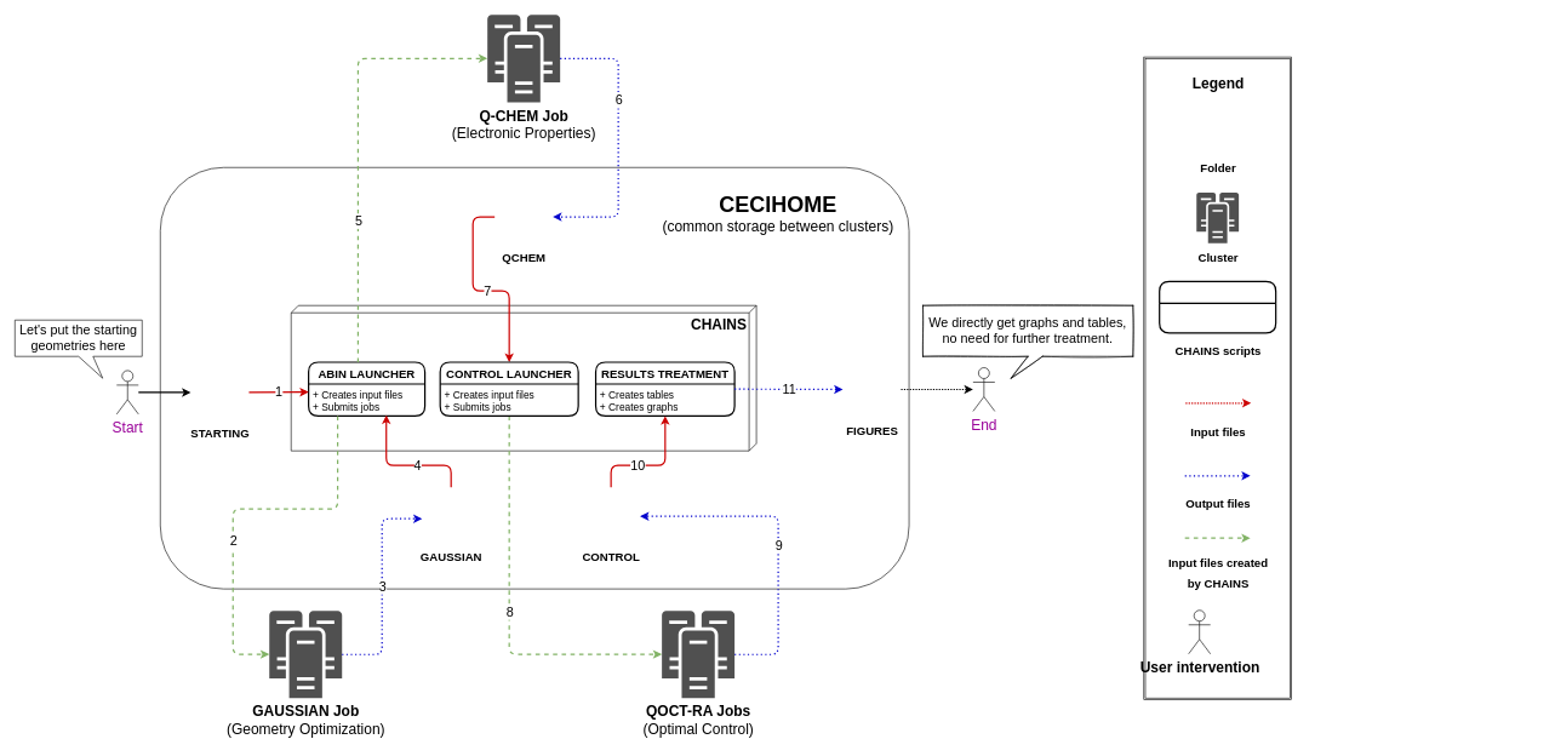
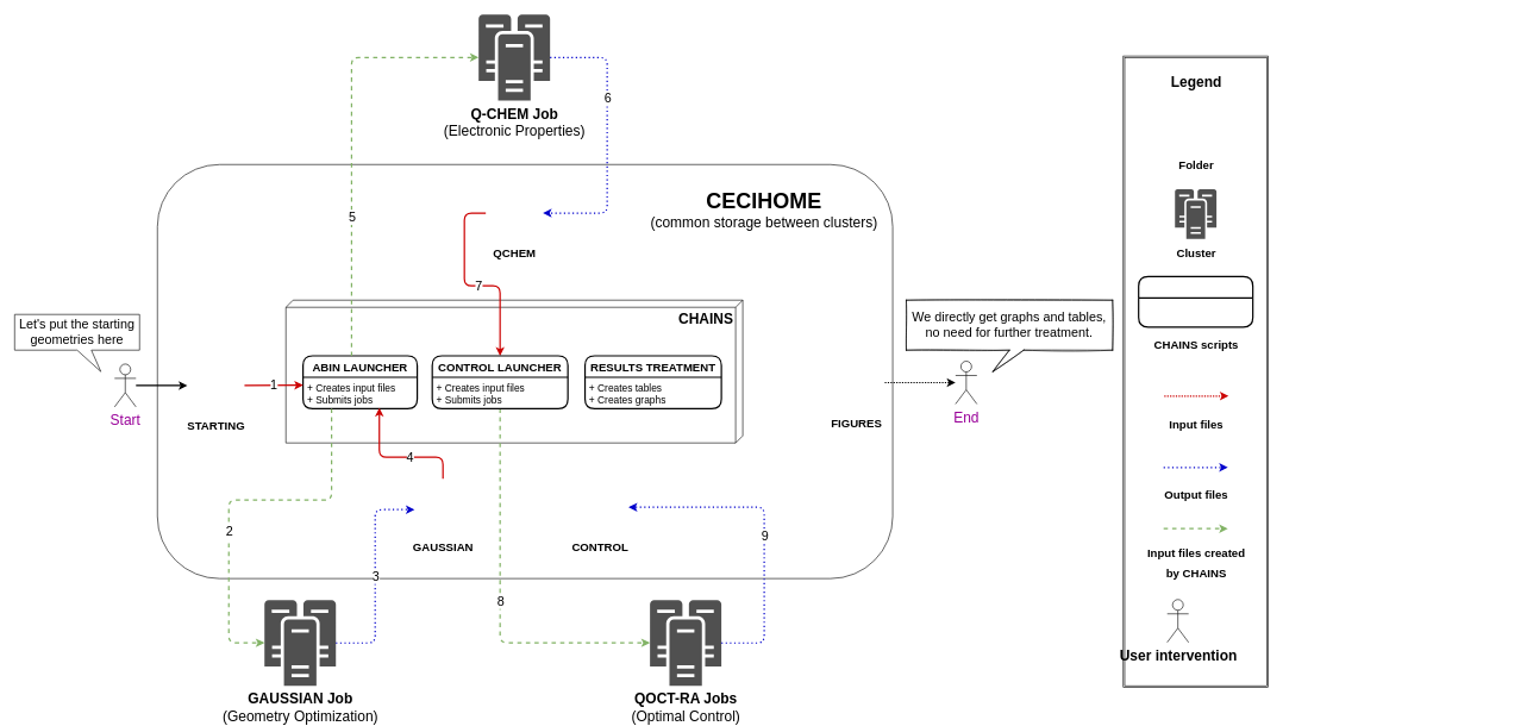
  <mxCell id="0" />
  <mxCell id="1" parent="0" />
  <mxCell id="2" value="" style="whiteSpace=wrap;html=1;fontSize=20;align=right;rounded=1;" parent="1" vertex="1"><mxGeometry x="220" y="230" width="1030" height="580" as="geometry" /></mxCell>
  <mxCell id="3" value="&lt;div style=&quot;font-size: 20px&quot; align=&quot;right&quot;&gt;&lt;b style=&quot;font-size: 20px&quot;&gt;CHAINS&lt;/b&gt;&lt;/div&gt;" style="verticalAlign=top;align=right;spacingTop=8;spacingLeft=2;spacingRight=12;shape=cube;size=10;direction=south;fontStyle=0;html=1;fontSize=20;rounded=1;" parent="1" vertex="1"><mxGeometry x="400" y="420" width="640" height="200" as="geometry" /></mxCell>
  <mxCell id="4" value="&lt;span style=&quot;font-size: 16px&quot;&gt;STARTING&lt;/span&gt;" style="shape=image;html=1;verticalAlign=top;verticalLabelPosition=bottom;labelBackgroundColor=#ffffff;imageAspect=0;aspect=fixed;image=https://cdn2.iconfinder.com/data/icons/essential-web-3/50/folder-open-storage-file-organize-128.png;fontSize=16;fontStyle=1;rounded=1;" parent="1" vertex="1"><mxGeometry x="262" y="499.5" width="80" height="80" as="geometry" /></mxCell>
  <mxCell id="5" value="GAUSSIAN" style="shape=image;html=1;verticalAlign=top;verticalLabelPosition=bottom;labelBackgroundColor=#ffffff;imageAspect=0;aspect=fixed;image=https://cdn2.iconfinder.com/data/icons/essential-web-3/50/folder-open-storage-file-organize-128.png;fontSize=16;fontStyle=1;rounded=1;" parent="1" vertex="1"><mxGeometry x="580" y="670" width="80" height="80" as="geometry" /></mxCell>
  <mxCell id="6" value="QCHEM" style="shape=image;html=1;verticalAlign=top;verticalLabelPosition=bottom;labelBackgroundColor=#ffffff;imageAspect=0;aspect=fixed;image=https://cdn2.iconfinder.com/data/icons/essential-web-3/50/folder-open-storage-file-organize-128.png;fontSize=16;fontStyle=1;rounded=1;" parent="1" vertex="1"><mxGeometry x="680" y="258" width="80" height="80" as="geometry" /></mxCell>
  <mxCell id="7" value="&lt;div&gt;CONTROL&lt;/div&gt;" style="shape=image;html=1;verticalAlign=top;verticalLabelPosition=bottom;labelBackgroundColor=#ffffff;imageAspect=0;aspect=fixed;image=https://cdn2.iconfinder.com/data/icons/essential-web-3/50/folder-open-storage-file-organize-128.png;fontSize=16;fontStyle=1;rounded=1;" parent="1" vertex="1"><mxGeometry x="800" y="670" width="80" height="80" as="geometry" /></mxCell>
  <mxCell id="8" value="FIGURES" style="shape=image;html=1;verticalAlign=top;verticalLabelPosition=bottom;labelBackgroundColor=#ffffff;imageAspect=0;aspect=fixed;image=https://cdn2.iconfinder.com/data/icons/essential-web-3/50/folder-open-storage-file-organize-128.png;fontSize=16;fontStyle=1;rounded=1;" parent="1" vertex="1"><mxGeometry x="1159" y="495.5" width="80" height="80" as="geometry" /></mxCell>
  <mxCell id="9" value="&lt;b&gt;GAUSSIAN Job&lt;/b&gt; &lt;br&gt;(Geometry Optimization)" style="pointerEvents=1;shadow=0;dashed=0;html=1;strokeColor=none;fillColor=#505050;labelPosition=center;verticalLabelPosition=bottom;verticalAlign=top;outlineConnect=0;align=center;shape=mxgraph.office.servers.cluster_server;fontSize=20;aspect=fixed;rounded=1;" parent="1" vertex="1"><mxGeometry x="370" y="840" width="100" height="120.41" as="geometry" /></mxCell>
  <mxCell id="10" value="&lt;b&gt;Q-CHEM Job&lt;/b&gt; &lt;br&gt;&lt;div&gt;(Electronic Properties)&lt;/div&gt;" style="pointerEvents=1;shadow=0;dashed=0;html=1;strokeColor=none;fillColor=#505050;labelPosition=center;verticalLabelPosition=bottom;verticalAlign=top;outlineConnect=0;align=center;shape=mxgraph.office.servers.cluster_server;fontSize=20;aspect=fixed;rounded=1;" parent="1" vertex="1"><mxGeometry x="670" y="20" width="100" height="120.41" as="geometry" /></mxCell>
  <mxCell id="11" value="&lt;b&gt;QOCT-RA Jobs&lt;/b&gt; &lt;br&gt;(Optimal Control)" style="pointerEvents=1;shadow=0;dashed=0;html=1;strokeColor=none;fillColor=#505050;labelPosition=center;verticalLabelPosition=bottom;verticalAlign=top;outlineConnect=0;align=center;shape=mxgraph.office.servers.cluster_server;fontSize=20;aspect=fixed;rounded=1;" parent="1" vertex="1"><mxGeometry x="910" y="840" width="100" height="120.41" as="geometry" /></mxCell>
  <mxCell id="12" value="&lt;font style=&quot;font-size: 30px&quot;&gt;&lt;b&gt;CECIHOME&lt;/b&gt;&lt;/font&gt;&lt;br&gt;(common storage between clusters)" style="text;html=1;strokeColor=none;fillColor=none;align=center;verticalAlign=middle;whiteSpace=wrap;fontSize=20;rounded=1;" parent="1" vertex="1"><mxGeometry x="890" y="258" width="360" height="70" as="geometry" /></mxCell>
  <mxCell id="13" value="&lt;font color=&quot;#990099&quot;&gt;Start&lt;/font&gt;" style="shape=umlActor;verticalLabelPosition=bottom;verticalAlign=top;html=1;outlineConnect=0;fontSize=20;align=center;rounded=1;" parent="1" vertex="1"><mxGeometry x="160" y="509.5" width="30" height="60" as="geometry" /></mxCell>
  <mxCell id="14" value="&lt;font color=&quot;#990099&quot;&gt;End&lt;/font&gt;" style="shape=umlActor;verticalLabelPosition=bottom;verticalAlign=top;html=1;outlineConnect=0;fontSize=20;align=center;rounded=1;" parent="1" vertex="1"><mxGeometry x="1338" y="505.5" width="30" height="60" as="geometry" /></mxCell>
  <mxCell id="15" value="ABIN LAUNCHER" style="swimlane;childLayout=stackLayout;horizontal=1;startSize=30;horizontalStack=0;fontSize=16;fontStyle=1;strokeWidth=2;resizeParent=0;resizeLast=1;shadow=0;dashed=0;align=center;rounded=1;" parent="1" vertex="1"><mxGeometry x="424" y="498" width="160" height="74" as="geometry" /></mxCell>
  <mxCell id="16" value="+ Creates input files&#10;+ Submits jobs" style="align=left;strokeColor=none;fillColor=none;spacingLeft=4;fontSize=14;verticalAlign=top;resizable=0;rotatable=0;part=1;rounded=1;" parent="15" vertex="1"><mxGeometry y="30" width="160" height="44" as="geometry" /></mxCell>
  <mxCell id="17" value="RESULTS TREATMENT" style="swimlane;childLayout=stackLayout;horizontal=1;startSize=30;horizontalStack=0;fontSize=16;fontStyle=1;strokeWidth=2;resizeParent=0;resizeLast=1;shadow=0;dashed=0;align=center;rounded=1;" parent="1" vertex="1"><mxGeometry x="819" y="497.995" width="191" height="74.01" as="geometry" /></mxCell>
  <mxCell id="18" value="+ Creates tables&#10;+ Creates graphs" style="align=left;strokeColor=none;fillColor=none;spacingLeft=4;fontSize=14;verticalAlign=top;resizable=0;rotatable=0;part=1;rounded=1;" parent="17" vertex="1"><mxGeometry y="30" width="191" height="44.01" as="geometry" /></mxCell>
  <mxCell id="19" value="" style="endArrow=classic;html=1;fontSize=20;strokeWidth=2;" parent="1" source="13" target="4" edge="1"><mxGeometry relative="1" as="geometry"><mxPoint x="40" y="654" as="sourcePoint" /><mxPoint x="140" y="654" as="targetPoint" /></mxGeometry></mxCell>
  <mxCell id="20" value="" style="endArrow=classic;html=1;fontSize=20;entryX=0;entryY=0.25;entryDx=0;entryDy=0;strokeColor=#CC0000;exitX=1;exitY=0.5;exitDx=0;exitDy=0;strokeWidth=2;" parent="1" source="4" target="16" edge="1"><mxGeometry relative="1" as="geometry"><mxPoint x="268" y="540" as="sourcePoint" /><mxPoint x="370" y="660" as="targetPoint" /></mxGeometry></mxCell>
  <mxCell id="21" value="1" style="edgeLabel;resizable=0;html=1;align=center;verticalAlign=middle;fontSize=18;rounded=1;" parent="20" connectable="0" vertex="1"><mxGeometry relative="1" as="geometry" /></mxCell>
  <mxCell id="22" value="" style="endArrow=classic;html=1;fontSize=20;jumpStyle=none;edgeStyle=orthogonalEdgeStyle;strokeColor=#82b366;dashed=1;exitX=0.25;exitY=1;exitDx=0;exitDy=0;fillColor=#d5e8d4;strokeWidth=2;" parent="1" source="16" target="9" edge="1"><mxGeometry relative="1" as="geometry"><mxPoint x="480" y="570" as="sourcePoint" /><mxPoint x="440" y="540.25" as="targetPoint" /><Array as="points"><mxPoint x="464" y="700" /><mxPoint x="320" y="700" /><mxPoint x="320" y="900" /></Array></mxGeometry></mxCell>
  <mxCell id="23" value="2" style="edgeLabel;resizable=0;html=1;align=center;verticalAlign=middle;fontSize=18;rounded=1;" parent="22" connectable="0" vertex="1"><mxGeometry relative="1" as="geometry"><mxPoint x="-11" y="44" as="offset" /></mxGeometry></mxCell>
  <mxCell id="24" value="" style="endArrow=classic;html=1;fontSize=20;jumpStyle=none;entryX=0.003;entryY=0.543;entryDx=0;entryDy=0;entryPerimeter=0;edgeStyle=orthogonalEdgeStyle;strokeColor=#0000CC;dashed=1;dashPattern=1 2;strokeWidth=2;" parent="1" source="9" target="5" edge="1"><mxGeometry relative="1" as="geometry"><mxPoint x="560" y="640" as="sourcePoint" /><mxPoint x="500" y="950" as="targetPoint" /></mxGeometry></mxCell>
  <mxCell id="25" value="3" style="edgeLabel;resizable=0;html=1;align=center;verticalAlign=middle;fontSize=18;rounded=1;" parent="24" connectable="0" vertex="1"><mxGeometry relative="1" as="geometry" /></mxCell>
  <mxCell id="26" value="" style="endArrow=classic;html=1;fontSize=20;jumpStyle=none;entryX=0.668;entryY=0.972;entryDx=0;entryDy=0;entryPerimeter=0;edgeStyle=orthogonalEdgeStyle;exitX=0.5;exitY=0;exitDx=0;exitDy=0;strokeColor=#CC0000;strokeWidth=2;" parent="1" source="5" target="16" edge="1"><mxGeometry relative="1" as="geometry"><mxPoint x="480" y="950.2" as="sourcePoint" /><mxPoint x="590.24" y="723.44" as="targetPoint" /><Array as="points"><mxPoint x="620" y="640" /><mxPoint x="531" y="640" /></Array></mxGeometry></mxCell>
  <mxCell id="27" value="4" style="edgeLabel;resizable=0;html=1;align=center;verticalAlign=middle;fontSize=18;rounded=1;" parent="26" connectable="0" vertex="1"><mxGeometry relative="1" as="geometry"><mxPoint x="17" as="offset" /></mxGeometry></mxCell>
  <mxCell id="28" value="" style="endArrow=classic;html=1;fontSize=20;entryX=0.5;entryY=0;entryDx=0;entryDy=0;exitX=0;exitY=0.5;exitDx=0;exitDy=0;edgeStyle=orthogonalEdgeStyle;strokeColor=#CC0000;strokeWidth=2;" parent="1" source="6" target="41" edge="1"><mxGeometry relative="1" as="geometry"><mxPoint x="628" y="390" as="sourcePoint" /><mxPoint x="800" y="390.25" as="targetPoint" /><Array as="points"><mxPoint x="650" y="298" /><mxPoint x="650" y="400" /><mxPoint x="700" y="400" /></Array></mxGeometry></mxCell>
  <mxCell id="29" value="7" style="edgeLabel;resizable=0;html=1;align=center;verticalAlign=middle;fontSize=18;rounded=1;" parent="28" connectable="0" vertex="1"><mxGeometry relative="1" as="geometry"><mxPoint x="11" as="offset" /></mxGeometry></mxCell>
  <mxCell id="30" value="" style="endArrow=classic;html=1;fontSize=20;exitX=0.5;exitY=1;exitDx=0;exitDy=0;edgeStyle=orthogonalEdgeStyle;strokeColor=#82b366;dashed=1;fillColor=#d5e8d4;strokeWidth=2;" parent="1" source="41" target="11" edge="1"><mxGeometry relative="1" as="geometry"><mxPoint x="720" y="798.41" as="sourcePoint" /><mxPoint x="760" y="1000.41" as="targetPoint" /><Array as="points"><mxPoint x="700" y="900" /></Array></mxGeometry></mxCell>
  <mxCell id="31" value="8" style="edgeLabel;resizable=0;html=1;align=center;verticalAlign=middle;fontSize=18;rounded=1;" parent="30" connectable="0" vertex="1"><mxGeometry relative="1" as="geometry"><mxPoint as="offset" /></mxGeometry></mxCell>
  <mxCell id="32" value="" style="endArrow=classic;html=1;fontSize=20;entryX=1;entryY=0.5;entryDx=0;entryDy=0;edgeStyle=orthogonalEdgeStyle;strokeColor=#0000CC;dashed=1;dashPattern=1 2;strokeWidth=2;" parent="1" source="11" target="7" edge="1"><mxGeometry relative="1" as="geometry"><mxPoint x="690" y="308" as="sourcePoint" /><mxPoint x="730" y="510" as="targetPoint" /><Array as="points"><mxPoint x="1070" y="900" /><mxPoint x="1070" y="710" /></Array></mxGeometry></mxCell>
  <mxCell id="33" value="9" style="edgeLabel;resizable=0;html=1;align=center;verticalAlign=middle;fontSize=18;rounded=1;" parent="32" connectable="0" vertex="1"><mxGeometry relative="1" as="geometry"><mxPoint y="9.8" as="offset" /></mxGeometry></mxCell>
- <mxCell id="34" value="" style="endArrow=classic;html=1;fontSize=20;jumpStyle=none;edgeStyle=orthogonalEdgeStyle;strokeColor=#CC0000;entryX=0.5;entryY=1;entryDx=0;entryDy=0;strokeWidth=2;" parent="1" source="7" target="18" edge="1"><mxGeometry relative="1" as="geometry"><mxPoint x="843.12" y="670" as="sourcePoint" /><mxPoint x="919" y="574" as="targetPoint" /><Array as="points"><mxPoint x="840" y="640" /><mxPoint x="915" y="640" /></Array></mxGeometry></mxCell>
- <mxCell id="35" value="10" style="edgeLabel;resizable=0;html=1;align=center;verticalAlign=middle;fontSize=18;rounded=1;" parent="34" connectable="0" vertex="1"><mxGeometry relative="1" as="geometry"><mxPoint x="-20" as="offset" /></mxGeometry></mxCell>
- <mxCell id="36" value="" style="endArrow=classic;html=1;fontSize=20;exitX=1;exitY=0.5;exitDx=0;exitDy=0;strokeColor=#0000CC;dashed=1;dashPattern=1 2;strokeWidth=2;" parent="1" source="17" target="8" edge="1"><mxGeometry relative="1" as="geometry"><mxPoint x="1002" y="610" as="sourcePoint" /><mxPoint x="1174" y="610.25" as="targetPoint" /></mxGeometry></mxCell>
- <mxCell id="37" value="11" style="edgeLabel;resizable=0;html=1;align=center;verticalAlign=middle;fontSize=18;rounded=1;" parent="36" connectable="0" vertex="1"><mxGeometry relative="1" as="geometry" /></mxCell>
  <mxCell id="38" value="" style="endArrow=classic;html=1;fontSize=20;exitX=1;exitY=0.5;exitDx=0;exitDy=0;dashed=1;dashPattern=1 1;strokeWidth=2;" parent="1" source="8" target="14" edge="1"><mxGeometry relative="1" as="geometry"><mxPoint x="1250" y="620" as="sourcePoint" /><mxPoint x="1424" y="620" as="targetPoint" /></mxGeometry></mxCell>
  <mxCell id="39" value="" style="endArrow=classic;html=1;fontSize=20;jumpStyle=none;exitX=0.425;exitY=0;exitDx=0;exitDy=0;edgeStyle=orthogonalEdgeStyle;strokeColor=#82b366;dashed=1;exitPerimeter=0;fillColor=#d5e8d4;strokeWidth=2;" parent="1" source="15" target="10" edge="1"><mxGeometry relative="1" as="geometry"><mxPoint x="520" y="500" as="sourcePoint" /><mxPoint x="670" y="41.059" as="targetPoint" /><Array as="points"><mxPoint x="492" y="80" /></Array></mxGeometry></mxCell>
  <mxCell id="40" value="5" style="edgeLabel;resizable=0;html=1;align=center;verticalAlign=middle;fontSize=18;rounded=1;" parent="39" connectable="0" vertex="1"><mxGeometry relative="1" as="geometry"><mxPoint y="103" as="offset" /></mxGeometry></mxCell>
  <mxCell id="41" value="CONTROL LAUNCHER" style="swimlane;childLayout=stackLayout;horizontal=1;startSize=30;horizontalStack=0;fontSize=16;fontStyle=1;strokeWidth=2;resizeParent=0;resizeLast=1;shadow=0;dashed=0;align=center;rounded=1;" parent="1" vertex="1"><mxGeometry x="605" y="498" width="190" height="74" as="geometry" /></mxCell>
  <mxCell id="42" value="+ Creates input files&#10;+ Submits jobs" style="align=left;strokeColor=none;fillColor=none;spacingLeft=4;fontSize=14;verticalAlign=top;resizable=0;rotatable=0;part=1;rounded=1;" parent="41" vertex="1"><mxGeometry y="30" width="190" height="44" as="geometry" /></mxCell>
  <mxCell id="43" value="&lt;div align=&quot;center&quot;&gt;Let's put the starting geometries here&lt;/div&gt;" style="shape=callout;whiteSpace=wrap;html=1;perimeter=calloutPerimeter;fontSize=18;align=center;position2=0.69;" parent="1" vertex="1"><mxGeometry x="20" y="440" width="175" height="80" as="geometry" /></mxCell>
  <mxCell id="44" value="We directly get graphs and tables, no need for further treatment." style="shape=callout;whiteSpace=wrap;html=1;perimeter=calloutPerimeter;fontSize=18;align=center;position2=0.42;sketch=1;" parent="1" vertex="1"><mxGeometry x="1269" y="420" width="289" height="100" as="geometry" /></mxCell>
  <mxCell id="45" value="" style="endArrow=classic;html=1;fontSize=20;edgeStyle=orthogonalEdgeStyle;entryX=1;entryY=0.5;entryDx=0;entryDy=0;strokeColor=#0000CC;dashed=1;dashPattern=1 2;strokeWidth=2;" parent="1" source="10" target="6" edge="1"><mxGeometry relative="1" as="geometry"><mxPoint x="620" y="180" as="sourcePoint" /><mxPoint x="730" y="258" as="targetPoint" /><Array as="points"><mxPoint x="850" y="80" /><mxPoint x="850" y="298" /></Array></mxGeometry></mxCell>
  <mxCell id="46" value="6" style="edgeLabel;resizable=0;html=1;align=center;verticalAlign=middle;fontSize=18;rounded=1;" parent="45" connectable="0" vertex="1"><mxGeometry relative="1" as="geometry"><mxPoint y="-57.2" as="offset" /></mxGeometry></mxCell>
  <mxCell id="47" value="" style="group" parent="1" vertex="1" connectable="0"><mxGeometry x="1572.995" y="78.005" width="203" height="884.13" as="geometry" /></mxCell>
  <mxCell id="48" value="" style="shape=ext;double=1;rounded=0;whiteSpace=wrap;html=1;fontSize=20;rotation=90;" parent="47" vertex="1"><mxGeometry x="-340.565" y="340.565" width="884.13" height="203" as="geometry" /></mxCell>
  <mxCell id="49" value="Legend" style="text;strokeColor=none;fillColor=none;html=1;fontSize=20;fontStyle=1;verticalAlign=middle;align=center;sketch=1;" parent="47" vertex="1"><mxGeometry x="51.505" y="16.375" width="100" height="40" as="geometry" /></mxCell>
  <mxCell id="50" value="Folder" style="shape=image;html=1;verticalAlign=top;verticalLabelPosition=bottom;labelBackgroundColor=#ffffff;imageAspect=0;aspect=fixed;image=https://cdn2.iconfinder.com/data/icons/essential-web-3/50/folder-open-storage-file-organize-128.png;fontSize=16;fontStyle=1;rounded=1;" parent="47" vertex="1"><mxGeometry x="66.505" y="66.375" width="70" height="70" as="geometry" /></mxCell>
  <mxCell id="51" value="&lt;b&gt;&lt;font style=&quot;font-size: 16px&quot;&gt;Cluster&lt;/font&gt;&lt;/b&gt;" style="pointerEvents=1;shadow=0;dashed=0;html=1;strokeColor=none;fillColor=#505050;labelPosition=center;verticalLabelPosition=bottom;verticalAlign=top;outlineConnect=0;align=center;shape=mxgraph.office.servers.cluster_server;fontSize=20;aspect=fixed;rounded=1;" parent="47" vertex="1"><mxGeometry x="72.44" y="186.375" width="58.13" height="70" as="geometry" /></mxCell>
  <mxCell id="52" value="" style="group" parent="47" vertex="1" connectable="0"><mxGeometry x="21.505" y="308.875" width="160" height="115.5" as="geometry" /></mxCell>
  <mxCell id="53" value="" style="swimlane;childLayout=stackLayout;horizontal=1;startSize=30;horizontalStack=0;fontSize=14;fontStyle=1;strokeWidth=2;resizeParent=0;resizeLast=1;shadow=0;dashed=0;align=center;rounded=1;aspect=fixed;container=0;" parent="52" vertex="1"><mxGeometry width="160" height="71" as="geometry" /></mxCell>
  <mxCell id="54" value="CHAINS scripts" style="text;strokeColor=none;fillColor=none;html=1;fontSize=16;fontStyle=1;verticalAlign=middle;align=center;container=0;" parent="52" vertex="1"><mxGeometry x="10" y="75.5" width="140" height="40" as="geometry" /></mxCell>
  <mxCell id="55" value="&lt;b&gt;&lt;font style=&quot;font-size: 20px;&quot;&gt;&lt;font style=&quot;font-size: 20px;&quot;&gt;User&lt;/font&gt;&lt;/font&gt; intervention&lt;br&gt;&lt;/b&gt;" style="shape=umlActor;verticalLabelPosition=bottom;verticalAlign=top;html=1;outlineConnect=0;fontSize=20;align=center;rounded=1;" parent="47" vertex="1"><mxGeometry x="61.505" y="761.375" width="30" height="60" as="geometry" /></mxCell>
  <mxCell id="56" value="&lt;div&gt;&lt;font style=&quot;font-size: 16px&quot;&gt;&lt;span&gt;&lt;font style=&quot;font-size: 16px&quot;&gt;&lt;font style=&quot;font-size: 16px&quot;&gt;Input&lt;/font&gt; files&lt;/font&gt;&lt;/span&gt; created &lt;br&gt;&lt;/font&gt;&lt;/div&gt;&lt;div&gt;&lt;font style=&quot;font-size: 16px&quot;&gt;by CHAINS&lt;/font&gt;&lt;/div&gt;" style="text;strokeColor=none;fillColor=none;html=1;fontSize=24;fontStyle=1;verticalAlign=middle;align=center;" parent="47" vertex="1"><mxGeometry x="11.505" y="693.333" width="180" height="29.542" as="geometry" /></mxCell>
  <mxCell id="57" value="" style="endArrow=classic;html=1;dashed=1;dashPattern=1 2;strokeColor=#0000CC;strokeWidth=2;" parent="47" edge="1"><mxGeometry width="50" height="50" relative="1" as="geometry"><mxPoint x="56.505" y="576.375" as="sourcePoint" /><mxPoint x="146.505" y="576.375" as="targetPoint" /></mxGeometry></mxCell>
  <mxCell id="58" value="&lt;span&gt;&lt;font style=&quot;font-size: 16px&quot;&gt;&lt;font style=&quot;font-size: 16px&quot;&gt;Output&lt;/font&gt; files&lt;br&gt;&lt;/font&gt;&lt;/span&gt;" style="text;strokeColor=none;fillColor=none;html=1;fontSize=24;fontStyle=1;verticalAlign=middle;align=center;" parent="47" vertex="1"><mxGeometry x="51.505" y="599.158" width="100" height="24.967" as="geometry" /></mxCell>
  <mxCell id="59" value="" style="endArrow=classic;html=1;dashed=1;strokeColor=#82b366;fillColor=#d5e8d4;strokeWidth=2;" edge="1" parent="47"><mxGeometry width="50" height="50" relative="1" as="geometry"><mxPoint x="56.495" y="661.995" as="sourcePoint" /><mxPoint x="146.495" y="661.995" as="targetPoint" /></mxGeometry></mxCell>
  <mxCell id="60" value="" style="endArrow=classic;html=1;dashed=1;dashPattern=1 1;strokeColor=#CC0000;strokeWidth=2;" parent="47" edge="1"><mxGeometry width="50" height="50" relative="1" as="geometry"><mxPoint x="57.505" y="476.375" as="sourcePoint" /><mxPoint x="147.505" y="476.375" as="targetPoint" /></mxGeometry></mxCell>
  <mxCell id="61" value="&lt;span&gt;&lt;font style=&quot;font-size: 16px&quot;&gt;&lt;font style=&quot;font-size: 16px&quot;&gt;Input&lt;/font&gt; files&lt;br&gt;&lt;/font&gt;&lt;/span&gt;" style="text;strokeColor=none;fillColor=none;html=1;fontSize=24;fontStyle=1;verticalAlign=middle;align=center;" parent="47" vertex="1"><mxGeometry x="51.505" y="501.242" width="100" height="26.883" as="geometry" /></mxCell>
